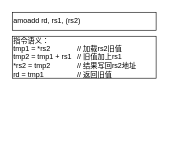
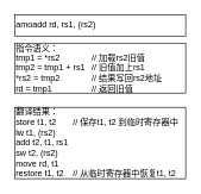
  <mxCell id="0" />
  <mxCell id="1" parent="0" />
  <mxCell id="2" value="amoadd rd, rs1, (rs2)" style="text;html=1;strokeColor=default;fillColor=none;align=left;verticalAlign=middle;whiteSpace=wrap;rounded=0;" vertex="1" parent="1"><mxGeometry x="20" y="20" width="240" height="30" as="geometry" /></mxCell>
  <mxCell id="3" value="指令语义：&lt;br&gt;tmp1 = *rs2&lt;span style=&quot;white-space: pre;&quot;&gt;&#09;&lt;/span&gt;&lt;span style=&quot;white-space: pre;&quot;&gt;&#09;&lt;/span&gt;// 加载rs2旧值&lt;br&gt;tmp2 = tmp1 + rs1&lt;span style=&quot;white-space: pre;&quot;&gt;&#09;&lt;/span&gt;// 旧值加上rs1&lt;br&gt;*rs2 = tmp2&lt;span style=&quot;white-space: pre;&quot;&gt;&#09;&lt;span style=&quot;white-space: pre;&quot;&gt;&#09;&lt;/span&gt;&lt;/span&gt;// 结果写回rs2地址&lt;br&gt;rd = tmp1&lt;span style=&quot;white-space: pre;&quot;&gt;&#09;&lt;/span&gt;&lt;span style=&quot;white-space: pre;&quot;&gt;&#09;&lt;span style=&quot;white-space: pre;&quot;&gt;&#09;&lt;/span&gt;&lt;/span&gt;// 返回旧值" style="text;html=1;strokeColor=default;fillColor=none;align=left;verticalAlign=middle;whiteSpace=wrap;rounded=0;" vertex="1" parent="1"><mxGeometry x="20" y="60" width="240" height="70" as="geometry" /></mxCell>
+ <mxCell id="4" value="翻译结果：&lt;br&gt;store t1, t2&lt;span style=&quot;white-space: pre;&quot;&gt;&#09;&lt;/span&gt;// 保存t1, t2 到临时寄存器中&lt;br&gt;lw t1, (rs2)&lt;br&gt;add t2, t1, rs1&lt;br&gt;sw t2, (rs2)&lt;br&gt;move rd, t1&lt;br&gt;restore t1, t2&lt;span style=&quot;white-space: pre;&quot;&gt;&#09;&lt;/span&gt;// 从临时寄存器中恢复t1, t2" style="text;html=1;strokeColor=default;fillColor=none;align=left;verticalAlign=middle;whiteSpace=wrap;rounded=0;" vertex="1" parent="1"><mxGeometry x="20" y="150" width="240" height="100" as="geometry" /></mxCell>
